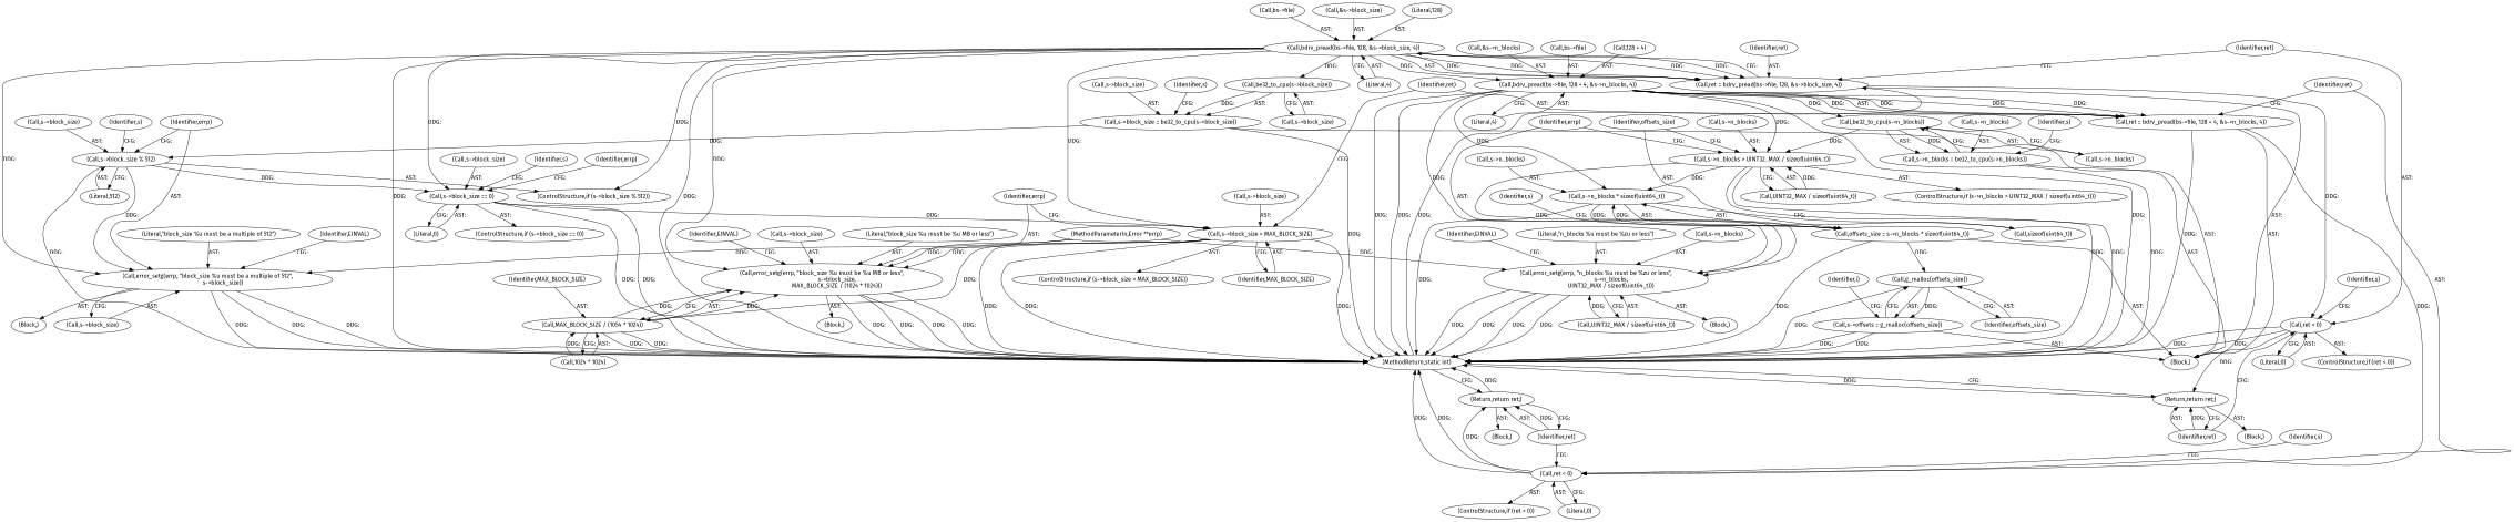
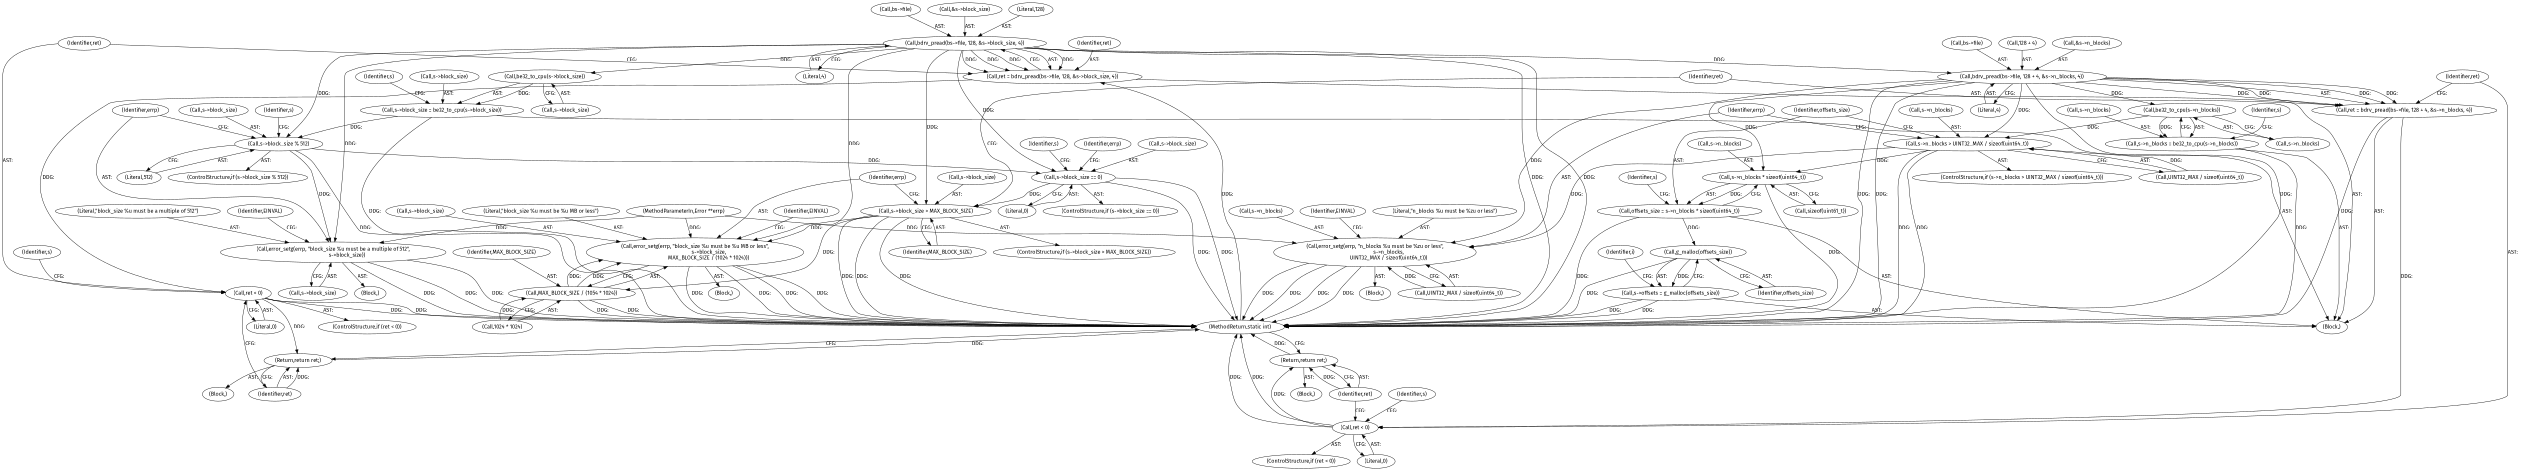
  digraph {
    fontname="Fira Sans"
    node [fontname="Fira Sans"]
    edge [fontname="Fira Sans"]
    n1 [label="(Call,bdrv_pread(bs->file, 128, &s->block_size, 4))"]
    n2 [label="(Call,ret = bdrv_pread(bs->file, 128, &s->block_size, 4))"]
    n3 [label="(Call,be32_to_cpu(s->block_size))"]
    n4 [label="(Call,s->block_size % 512)"]
    n5 [label="(Call,error_setg(errp, \"block_size %u must be a multiple of 512\",\n                   s->block_size))"]
    n6 [label="(Call,s->block_size == 0)"]
    n7 [label="(Call,s->block_size > MAX_BLOCK_SIZE)"]
    n8 [label="(Call,error_setg(errp, \"block_size %u must be %u MB or less\",\n                   s->block_size,\n                   MAX_BLOCK_SIZE / (1024 * 1024)))"]
    n9 [label="(Call,bdrv_pread(bs->file, 128 + 4, &s->n_blocks, 4))"]
    n10 [label="(Literal,4)"]
    n11 [label="(MethodReturn,static int)"]
    n12 [label="(Call,ret < 0)"]
    n13 [label="(Block,)"]
    n14 [label="(Call,s->block_size = be32_to_cpu(s->block_size))"]
    n15 [label="(Call,s->block_size)"]
    n16 [label="(ControlStructure,if (s->block_size % 512))"]
    n17 [label="(Literal,512)"]
    n18 [label="(Call,s->block_size)"]
    n19 [label="(Block,)"]
    n20 [label="(Literal,0)"]
    n21 [label="(ControlStructure,if (s->block_size == 0))"]
    n22 [label="(Call,MAX_BLOCK_SIZE / (1054 * 1024))"]
    n23 [label="(ControlStructure,if (s->block_size > MAX_BLOCK_SIZE))"]
    n24 [label="(Identifier,MAX_BLOCK_SIZE)"]
    n25 [label="(Block,)"]
    n26 [label="(Call,ret = bdrv_pread(bs->file, 128 + 4, &s->n_blocks, 4))"]
    n27 [label="(Call,be32_to_cpu(s->n_blocks))"]
    n28 [label="(Call,s->n_blocks > UINT32_MAX / sizeof(uint64_t))"]
    n29 [label="(Call,error_setg(errp, \"n_blocks %u must be %zu or less\",\n                   s->n_blocks,\n                   UINT32_MAX / sizeof(uint64_t)))"]
    n30 [label="(Call,s->n_blocks * sizeof(uint64_t))"]
    n31 [label="(Literal,4)"]
    n32 [label="(Return,return ret;)"]
    n33 [label="(Return,return ret;)"]
    n34 [label="(ControlStructure,if (ret < 0))"]
    n35 [label="(Literal,0)"]
    n36 [label="(Identifier,ret)"]
    n37 [label="(Block,)"]
    n38 [label="(Call,1024 * 1024)"]
    n39 [label="(Call,ret < 0)"]
    n40 [label="(Call,s->n_blocks = be32_to_cpu(s->n_blocks))"]
    n41 [label="(Call,s->n_blocks)"]
    n42 [label="(ControlStructure,if (s->n_blocks > UINT32_MAX / sizeof(uint64_t)))"]
    n43 [label="(Call,UINT32_MAX / sizeof(uint64_t))"]
    n44 [label="(Block,)"]
    n45 [label="(Call,UINT32_MAX / sizeof(uint64_t))"]
    n46 [label="(Call,offsets_size = s->n_blocks * sizeof(uint64_t))"]
-   n47 [label="(Call,sizeof(uint64_t))"]
+   n47 [label="(Call,sizeof(uint61_t))"]
    n48 [label="(ControlStructure,if (ret < 0))"]
    n49 [label="(Literal,0)"]
    n50 [label="(Identifier,ret)"]
    n51 [label="(Block,)"]
    n52 [label="(Call,g_malloc(offsets_size))"]
    n53 [label="(Call,s->offsets = g_malloc(offsets_size))"]
    n54 [label="(Identifier,offsets_size)"]
    n55 [label="(Identifier,EINVAL)"]
    n56 [label="(Call,s->block_size)"]
    n57 [label="(Call,bs->file)"]
    n58 [label="(Identifier,MAX_BLOCK_SIZE)"]
    n59 [label="(Call,s->n_blocks)"]
    n60 [label="(Identifier,EINVAL)"]
    n61 [label="(Literal,\"n_blocks %u must be %zu or less\")"]
    n62 [label="(Call,s->n_blocks)"]
    n63 [label="(Literal,\"block_size %u must be %u MB or less\")"]
    n64 [label="(Call,s->block_size)"]
    n65 [label="(Call,s->n_blocks)"]
    n66 [label="(Identifier,i)"]
    n67 [label="(Identifier,s)"]
    n68 [label="(Identifier,s)"]
    n69 [label="(Identifier,errp)"]
    n70 [label="(MethodParameterIn,Error **errp)"]
    n71 [label="(Identifier,errp)"]
    n72 [label="(Identifier,ret)"]
    n73 [label="(Identifier,s)"]
    n74 [label="(Call,s->n_blocks)"]
    n75 [label="(Identifier,s)"]
    n76 [label="(Identifier,s)"]
    n77 [label="(Literal,\"block_size %u must be a multiple of 512\")"]
    n78 [label="(Identifier,ret)"]
    n79 [label="(Identifier,errp)"]
    n80 [label="(Identifier,ret)"]
    n81 [label="(Call,&s->block_size)"]
    n82 [label="(Call,&s->n_blocks)"]
    n83 [label="(Identifier,EINVAL)"]
    n84 [label="(Call,s->block_size)"]
    n85 [label="(Identifier,offsets_size)"]
    n86 [label="(Call,bs->file)"]
    n87 [label="(Call,s->block_size)"]
    n88 [label="(Call,128 + 4)"]
    n89 [label="(Identifier,errp)"]
    n90 [label="(Identifier,s)"]
    n91 [label="(Identifier,s)"]
    n92 [label="(Identifier,ret)"]
    n93 [label="(Call,s->block_size)"]
    n94 [label="(Literal,128)"]
    n1 -> n2 [label="AST: "]
    n1 -> n2 [label="DDG: "]
    n1 -> n2 [label="DDG: "]
    n1 -> n2 [label="DDG: "]
    n1 -> n2 [label="DDG: "]
    n1 -> n3 [label="DDG: "]
-   n1 -> n16 [label="DDG: "]
+   n1 -> n4 [label="DDG: "]
    n1 -> n5 [label="DDG: "]
    n1 -> n6 [label="DDG: "]
    n1 -> n7 [label="DDG: "]
    n1 -> n8 [label="DDG: "]
    n1 -> n9 [label="DDG: "]
    n1 -> n10 [label="CFG: "]
    n1 -> n11 [label="DDG: "]
    n1 -> n11 [label="DDG: "]
    n2 -> n1 [label="CFG: "]
    n2 -> n12 [label="DDG: "]
    n2 -> n13 [label="AST: "]
    n3 -> n14 [label="AST: "]
    n3 -> n14 [label="DDG: "]
    n3 -> n15 [label="CFG: "]
    n4 -> n5 [label="DDG: "]
    n4 -> n6 [label="DDG: "]
    n4 -> n11 [label="DDG: "]
    n4 -> n16 [label="AST: "]
    n4 -> n17 [label="CFG: "]
    n5 -> n11 [label="DDG: "]
    n5 -> n11 [label="DDG: "]
    n5 -> n11 [label="DDG: "]
    n5 -> n18 [label="CFG: "]
    n5 -> n19 [label="AST: "]
    n6 -> n7 [label="DDG: "]
    n6 -> n11 [label="DDG: "]
    n6 -> n11 [label="DDG: "]
    n6 -> n20 [label="CFG: "]
    n6 -> n21 [label="AST: "]
    n7 -> n8 [label="DDG: "]
    n7 -> n11 [label="DDG: "]
    n7 -> n11 [label="DDG: "]
    n7 -> n11 [label="DDG: "]
    n7 -> n22 [label="DDG: "]
    n7 -> n23 [label="AST: "]
    n7 -> n24 [label="CFG: "]
    n8 -> n11 [label="DDG: "]
    n8 -> n11 [label="DDG: "]
    n8 -> n11 [label="DDG: "]
    n8 -> n11 [label="DDG: "]
    n8 -> n22 [label="CFG: "]
    n8 -> n25 [label="AST: "]
    n9 -> n11 [label="DDG: "]
    n9 -> n11 [label="DDG: "]
    n9 -> n11 [label="DDG: "]
    n9 -> n26 [label="AST: "]
    n9 -> n26 [label="DDG: "]
    n9 -> n26 [label="DDG: "]
    n9 -> n26 [label="DDG: "]
    n9 -> n26 [label="DDG: "]
    n9 -> n27 [label="DDG: "]
    n9 -> n28 [label="DDG: "]
    n9 -> n29 [label="DDG: "]
    n9 -> n30 [label="DDG: "]
    n9 -> n31 [label="CFG: "]
    n10 -> n1 [label="AST: "]
    n11 -> n2 [label="DDG: "]
    n11 -> n32 [label="CFG: "]
    n11 -> n33 [label="CFG: "]
    n12 -> n11 [label="DDG: "]
    n12 -> n11 [label="DDG: "]
    n12 -> n32 [label="DDG: "]
    n12 -> n34 [label="AST: "]
    n12 -> n35 [label="CFG: "]
    n14 -> n4 [label="DDG: "]
    n14 -> n11 [label="DDG: "]
    n14 -> n13 [label="AST: "]
    n15 -> n3 [label="AST: "]
    n17 -> n4 [label="AST: "]
    n18 -> n5 [label="AST: "]
    n20 -> n6 [label="AST: "]
    n22 -> n8 [label="AST: "]
    n22 -> n8 [label="DDG: "]
    n22 -> n8 [label="DDG: "]
    n22 -> n11 [label="DDG: "]
    n22 -> n11 [label="DDG: "]
    n22 -> n38 [label="CFG: "]
    n24 -> n7 [label="AST: "]
    n26 -> n11 [label="DDG: "]
    n26 -> n13 [label="AST: "]
    n26 -> n39 [label="DDG: "]
    n27 -> n28 [label="DDG: "]
    n27 -> n40 [label="AST: "]
    n27 -> n40 [label="DDG: "]
    n27 -> n41 [label="CFG: "]
    n28 -> n11 [label="DDG: "]
    n28 -> n11 [label="DDG: "]
    n28 -> n29 [label="DDG: "]
    n28 -> n30 [label="DDG: "]
    n28 -> n42 [label="AST: "]
    n28 -> n43 [label="CFG: "]
    n29 -> n11 [label="DDG: "]
    n29 -> n11 [label="DDG: "]
    n29 -> n11 [label="DDG: "]
    n29 -> n11 [label="DDG: "]
    n29 -> n44 [label="AST: "]
    n29 -> n45 [label="CFG: "]
    n30 -> n11 [label="DDG: "]
    n30 -> n46 [label="AST: "]
    n30 -> n46 [label="DDG: "]
    n30 -> n47 [label="CFG: "]
    n31 -> n9 [label="AST: "]
    n32 -> n11 [label="DDG: "]
    n32 -> n36 [label="CFG: "]
    n32 -> n37 [label="AST: "]
    n33 -> n11 [label="DDG: "]
    n33 -> n50 [label="CFG: "]
    n33 -> n51 [label="AST: "]
    n35 -> n12 [label="AST: "]
    n36 -> n12 [label="CFG: "]
    n36 -> n32 [label="AST: "]
    n36 -> n32 [label="DDG: "]
    n38 -> n22 [label="AST: "]
    n38 -> n22 [label="DDG: "]
    n39 -> n11 [label="DDG: "]
    n39 -> n11 [label="DDG: "]
    n39 -> n33 [label="DDG: "]
    n39 -> n48 [label="AST: "]
    n39 -> n49 [label="CFG: "]
    n40 -> n11 [label="DDG: "]
    n40 -> n13 [label="AST: "]
    n40 -> n27 [label="CFG: "]
    n41 -> n27 [label="AST: "]
    n43 -> n28 [label="AST: "]
    n43 -> n28 [label="DDG: "]
    n45 -> n29 [label="AST: "]
    n45 -> n29 [label="DDG: "]
    n46 -> n11 [label="DDG: "]
    n46 -> n13 [label="AST: "]
-   n46 -> n30 [label="DDG: "]
+   n46 -> n30 [label="CFG: "]
    n46 -> n52 [label="DDG: "]
    n47 -> n30 [label="AST: "]
    n49 -> n39 [label="AST: "]
    n50 -> n33 [label="AST: "]
    n50 -> n33 [label="DDG: "]
    n50 -> n39 [label="CFG: "]
    n52 -> n11 [label="DDG: "]
    n52 -> n53 [label="AST: "]
    n52 -> n53 [label="DDG: "]
    n52 -> n54 [label="CFG: "]
    n53 -> n11 [label="DDG: "]
    n53 -> n11 [label="DDG: "]
    n53 -> n13 [label="AST: "]
    n53 -> n52 [label="CFG: "]
    n54 -> n52 [label="AST: "]
    n55 -> n8 [label="CFG: "]
    n56 -> n8 [label="AST: "]
    n57 -> n1 [label="AST: "]
    n58 -> n22 [label="AST: "]
    n59 -> n30 [label="AST: "]
    n60 -> n29 [label="CFG: "]
    n61 -> n29 [label="AST: "]
    n62 -> n29 [label="AST: "]
    n63 -> n8 [label="AST: "]
    n64 -> n14 [label="AST: "]
    n65 -> n40 [label="AST: "]
    n66 -> n53 [label="CFG: "]
    n67 -> n12 [label="CFG: "]
    n68 -> n46 [label="CFG: "]
    n69 -> n4 [label="CFG: "]
    n69 -> n5 [label="AST: "]
    n70 -> n5 [label="DDG: "]
    n70 -> n8 [label="DDG: "]
    n70 -> n29 [label="DDG: "]
    n71 -> n7 [label="CFG: "]
    n71 -> n8 [label="AST: "]
    n72 -> n7 [label="CFG: "]
    n72 -> n26 [label="AST: "]
    n73 -> n39 [label="CFG: "]
    n74 -> n28 [label="AST: "]
    n75 -> n6 [label="CFG: "]
    n76 -> n14 [label="CFG: "]
    n77 -> n5 [label="AST: "]
    n78 -> n26 [label="CFG: "]
    n78 -> n39 [label="AST: "]
    n79 -> n28 [label="CFG: "]
    n79 -> n29 [label="AST: "]
    n80 -> n2 [label="AST: "]
    n81 -> n1 [label="AST: "]
    n82 -> n9 [label="AST: "]
    n83 -> n5 [label="CFG: "]
    n84 -> n7 [label="AST: "]
    n85 -> n28 [label="CFG: "]
    n85 -> n46 [label="AST: "]
    n86 -> n9 [label="AST: "]
    n87 -> n4 [label="AST: "]
    n88 -> n9 [label="AST: "]
    n89 -> n6 [label="CFG: "]
    n90 -> n4 [label="CFG: "]
    n91 -> n40 [label="CFG: "]
    n92 -> n2 [label="CFG: "]
    n92 -> n12 [label="AST: "]
    n93 -> n6 [label="AST: "]
    n94 -> n1 [label="AST: "]
  }
